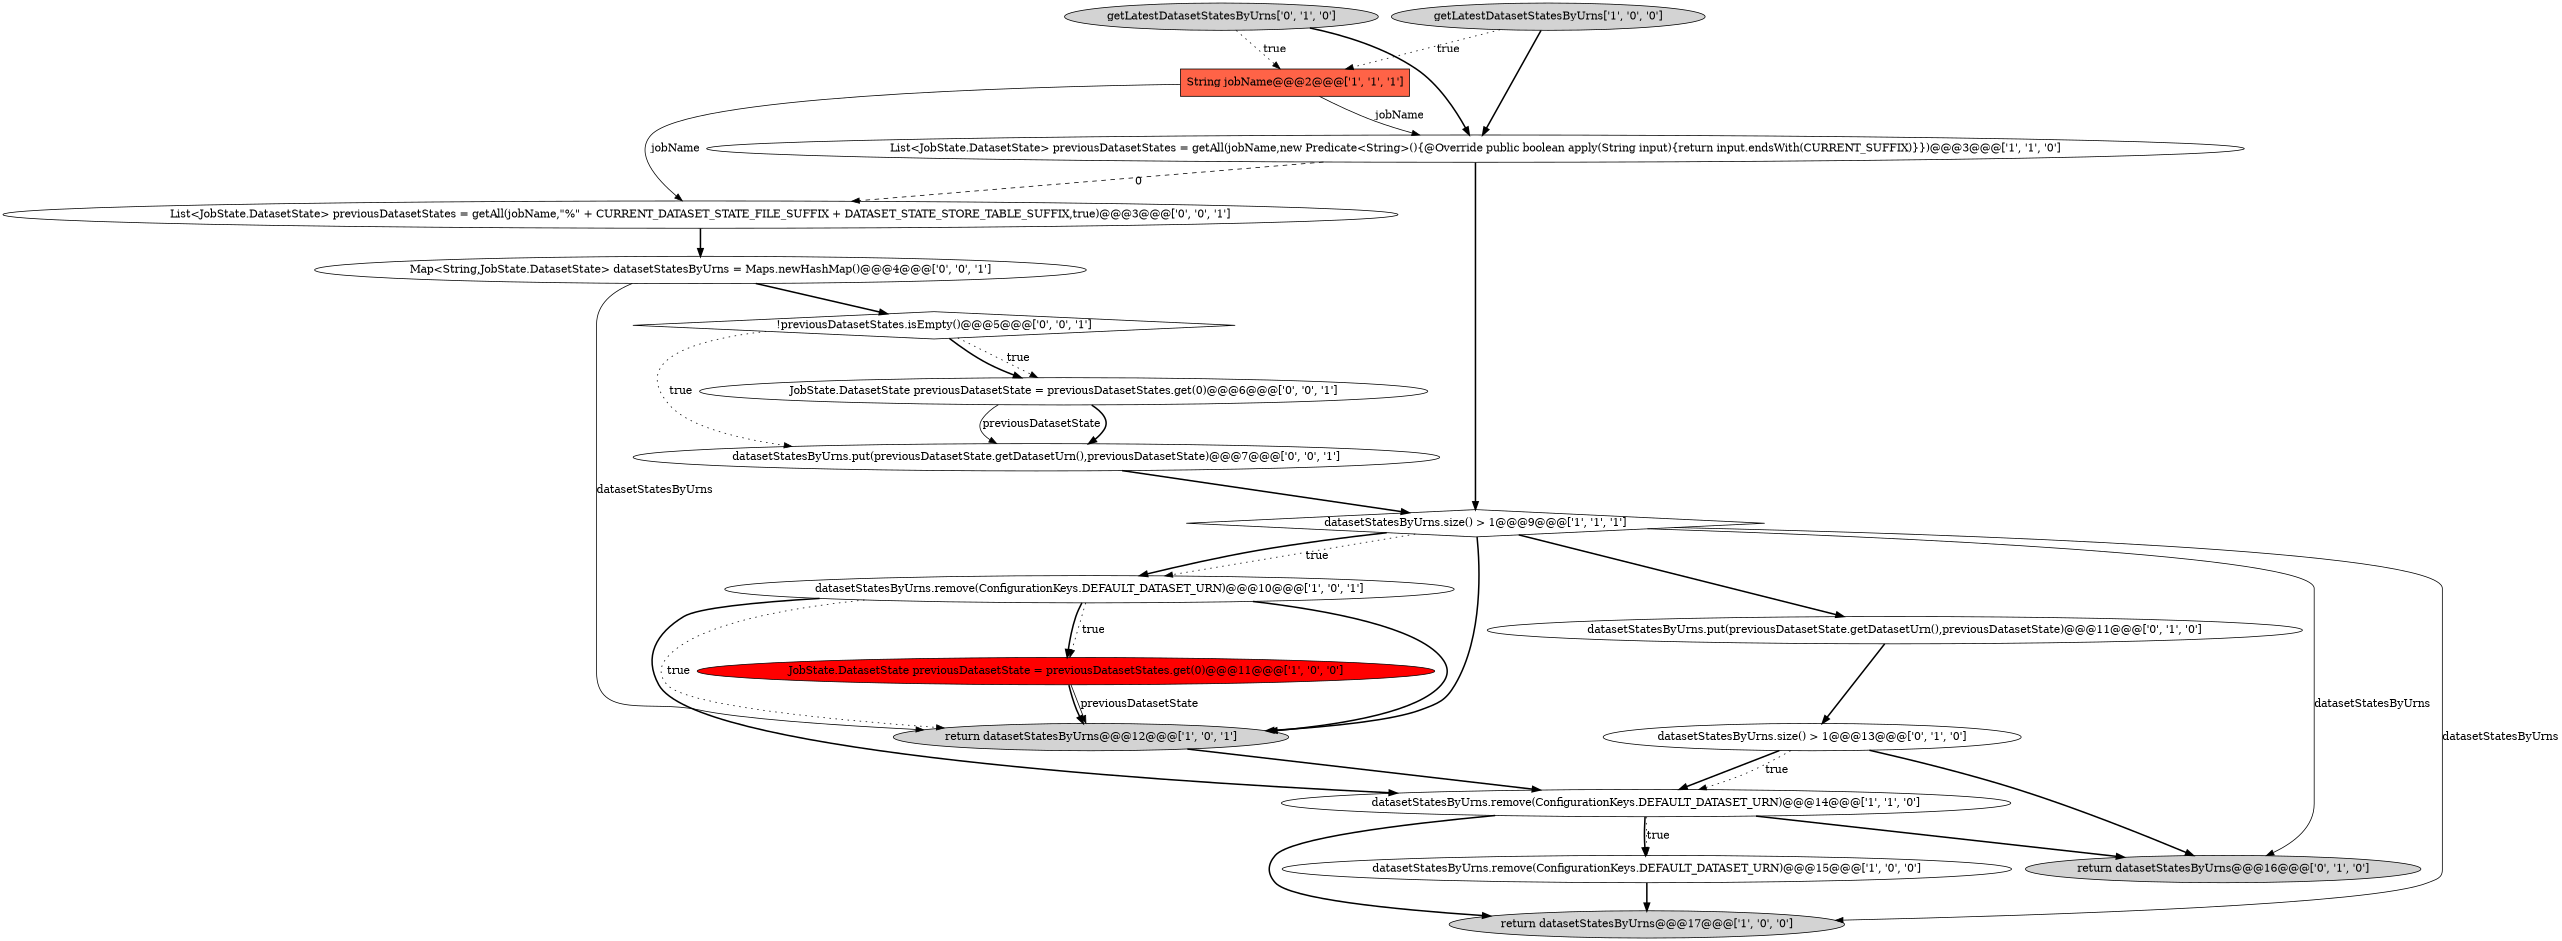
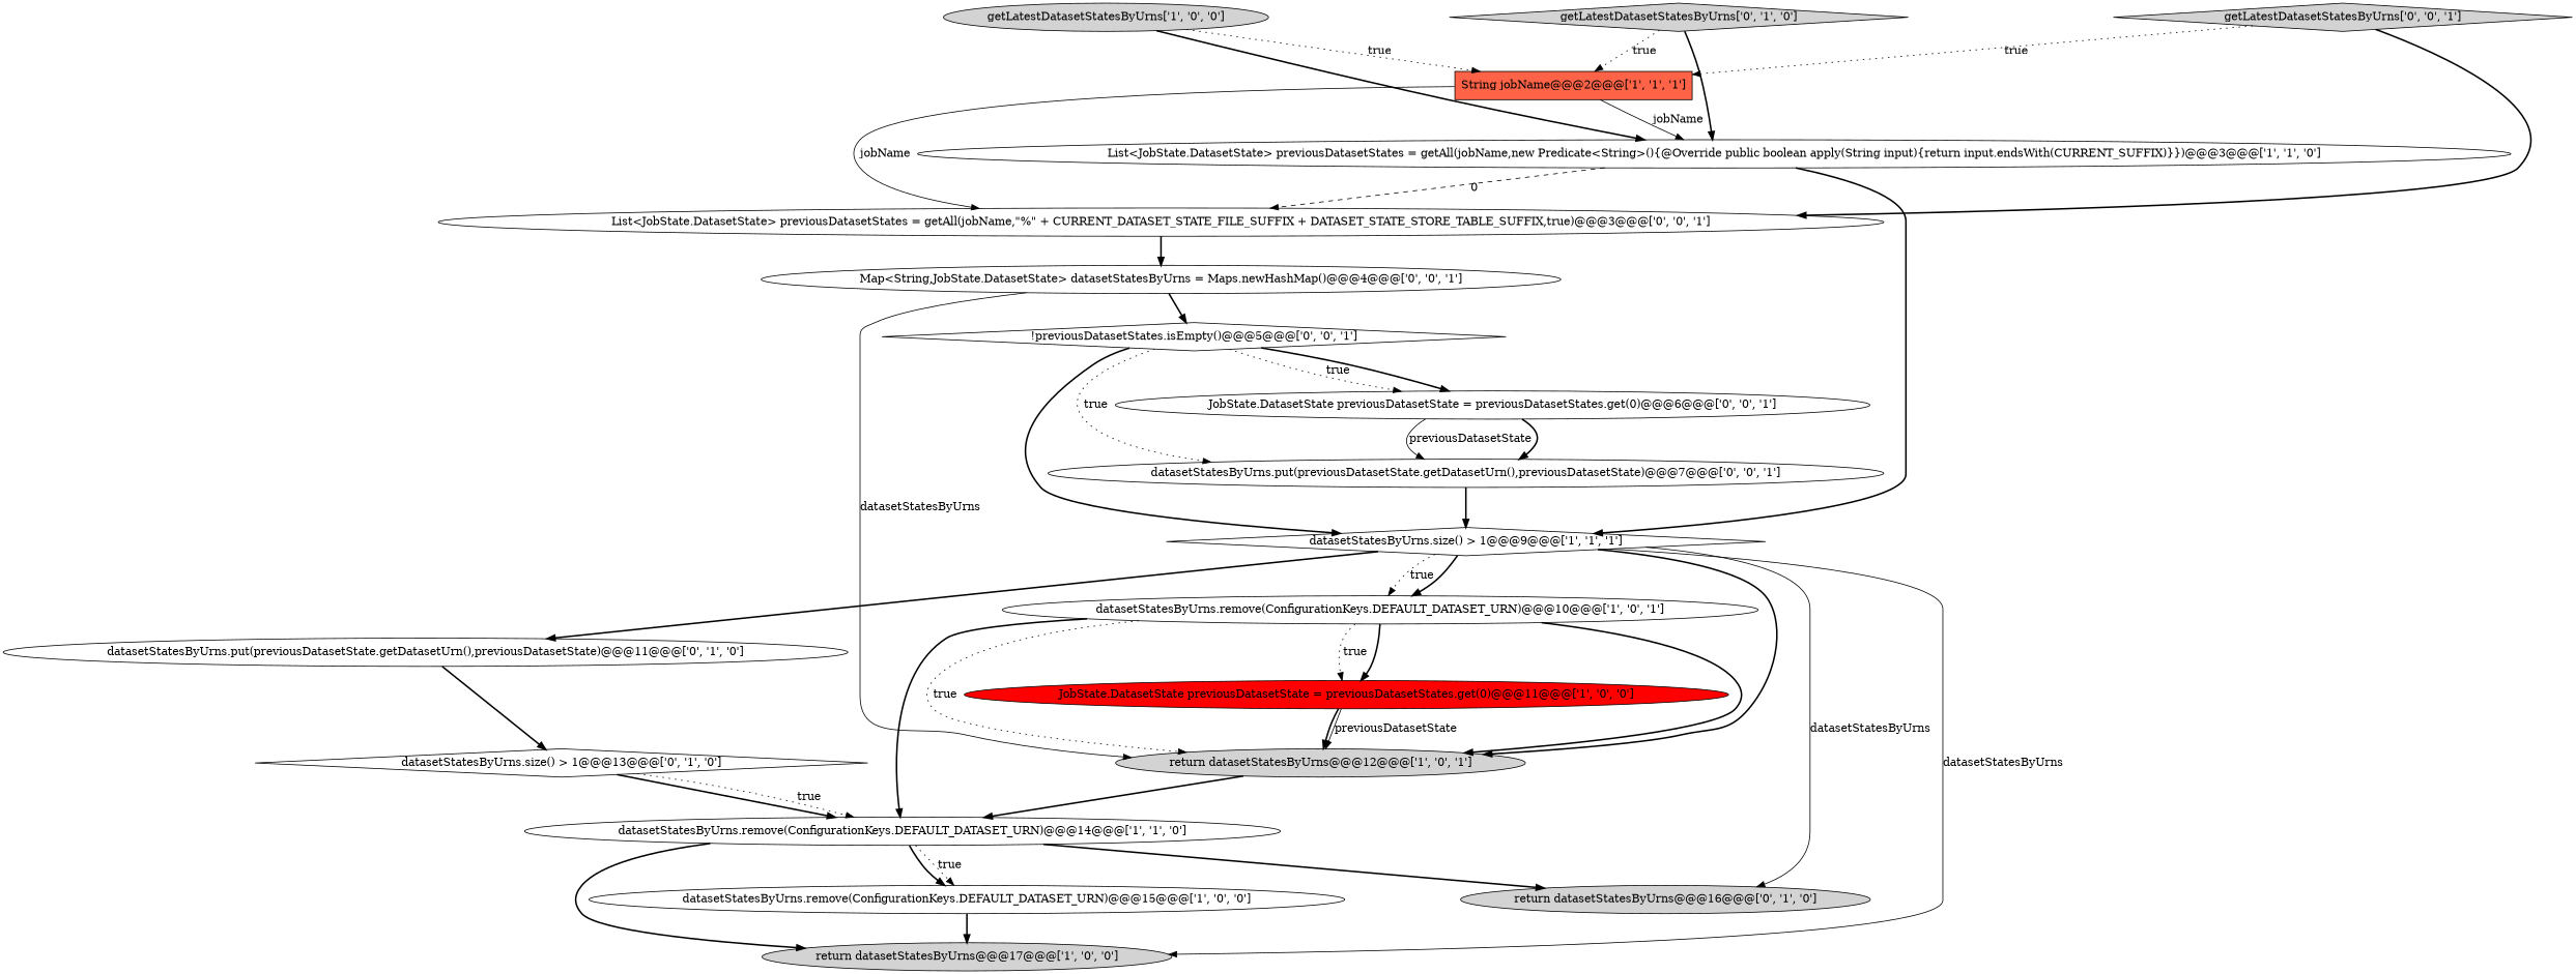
  digraph {
    node [fillcolor=white shape=ellipse style=filled]
    edge [style=bold]
    n1 [label="datasetStatesByUrns.remove(ConfigurationKeys.DEFAULT_DATASET_URN)@@@14@@@['1', '1', '0']"]
    n2 [fillcolor=lightgray label="return datasetStatesByUrns@@@16@@@['0', '1', '0']"]
    n3 [fillcolor=lightgray label="return datasetStatesByUrns@@@17@@@['1', '0', '0']"]
    n4 [label="datasetStatesByUrns.remove(ConfigurationKeys.DEFAULT_DATASET_URN)@@@15@@@['1', '0', '0']"]
    n5 [fillcolor=tomato label="String jobName@@@2@@@['1', '1', '1']" shape=box]
    n6 [label="List<JobState.DatasetState> previousDatasetStates = getAll(jobName,new Predicate<String>(){@Override public boolean apply(String input){return input.endsWith(CURRENT_SUFFIX)}})@@@3@@@['1', '1', '0']"]
    n7 [label="List<JobState.DatasetState> previousDatasetStates = getAll(jobName,\"%\" + CURRENT_DATASET_STATE_FILE_SUFFIX + DATASET_STATE_STORE_TABLE_SUFFIX,true)@@@3@@@['0', '0', '1']"]
    n8 [label="datasetStatesByUrns.size() > 1@@@9@@@['1', '1', '1']" shape=diamond]
    n9 [label="Map<String,JobState.DatasetState> datasetStatesByUrns = Maps.newHashMap()@@@4@@@['0', '0', '1']"]
    n10 [label="!previousDatasetStates.isEmpty()@@@5@@@['0', '0', '1']" shape=diamond]
    n11 [fillcolor=lightgray label="return datasetStatesByUrns@@@12@@@['1', '0', '1']"]
    n12 [label="JobState.DatasetState previousDatasetState = previousDatasetStates.get(0)@@@6@@@['0', '0', '1']"]
    n13 [label="datasetStatesByUrns.put(previousDatasetState.getDatasetUrn(),previousDatasetState)@@@7@@@['0', '0', '1']"]
    n14 [label="datasetStatesByUrns.put(previousDatasetState.getDatasetUrn(),previousDatasetState)@@@11@@@['0', '1', '0']"]
-   n15 [label="datasetStatesByUrns.size() > 1@@@13@@@['0', '1', '0']"]
+   n15 [label="datasetStatesByUrns.size() > 1@@@13@@@['0', '1', '0']" shape=diamond]
    n16 [fillcolor=red label="JobState.DatasetState previousDatasetState = previousDatasetStates.get(0)@@@11@@@['1', '0', '0']"]
    n17 [label="datasetStatesByUrns.remove(ConfigurationKeys.DEFAULT_DATASET_URN)@@@10@@@['1', '0', '1']"]
    n18 [fillcolor=lightgray label="getLatestDatasetStatesByUrns['1', '0', '0']"]
-   n20 [fillcolor=lightgray label="getLatestDatasetStatesByUrns['0', '1', '0']"]
+   n19 [fillcolor=lightgray label="getLatestDatasetStatesByUrns['0', '0', '1']" shape=diamond]
+   n20 [fillcolor=lightgray label="getLatestDatasetStatesByUrns['0', '1', '0']" shape=diamond]
    n1 -> n2
    n1 -> n3
    n1 -> n4 [label=true style=dotted]
    n1 -> n4
    n4 -> n3
    n5 -> n6 [label=jobName style=solid]
    n5 -> n7 [label=jobName style=solid]
    n6 -> n7 [label=0 style=dashed]
    n6 -> n8
    n7 -> n9
    n8 -> n2 [label=datasetStatesByUrns style=solid]
    n8 -> n3 [label=datasetStatesByUrns style=solid]
    n8 -> n11
    n8 -> n14
    n8 -> n17 [label=true style=dotted]
    n8 -> n17
    n9 -> n10
    n9 -> n11 [label=datasetStatesByUrns style=solid]
+   n10 -> n8
    n10 -> n12 [label=true style=dotted]
    n10 -> n12
    n10 -> n13 [label=true style=dotted]
    n11 -> n1
    n12 -> n13
    n12 -> n13 [label=previousDatasetState style=solid]
    n13 -> n8
    n14 -> n15
    n15 -> n1
    n15 -> n1 [label=true style=dotted]
-   n15 -> n2
    n16 -> n11 [label=previousDatasetState style=solid]
    n16 -> n11
    n17 -> n1
    n17 -> n11
    n17 -> n11 [label=true style=dotted]
    n17 -> n16
    n17 -> n16 [label=true style=dotted]
    n18 -> n5 [label=true style=dotted]
    n18 -> n6
+   n19 -> n5 [label=true style=dotted]
+   n19 -> n7
    n20 -> n5 [label=true style=dotted]
    n20 -> n6
  }
